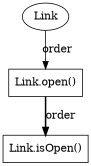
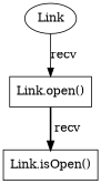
  digraph {
    node [shape=box]
    n1 [label="Link.open()"]
    n2 [label="Link.isOpen()"]
    n3 [label=Link shape=ellipse]
-   n1 -> n2 [label=order style=bold]
-   n3 -> n1 [label=order style=solid]
+   n1 -> n2 [label=recv style=bold]
+   n3 -> n1 [label=recv style=solid]
  }
